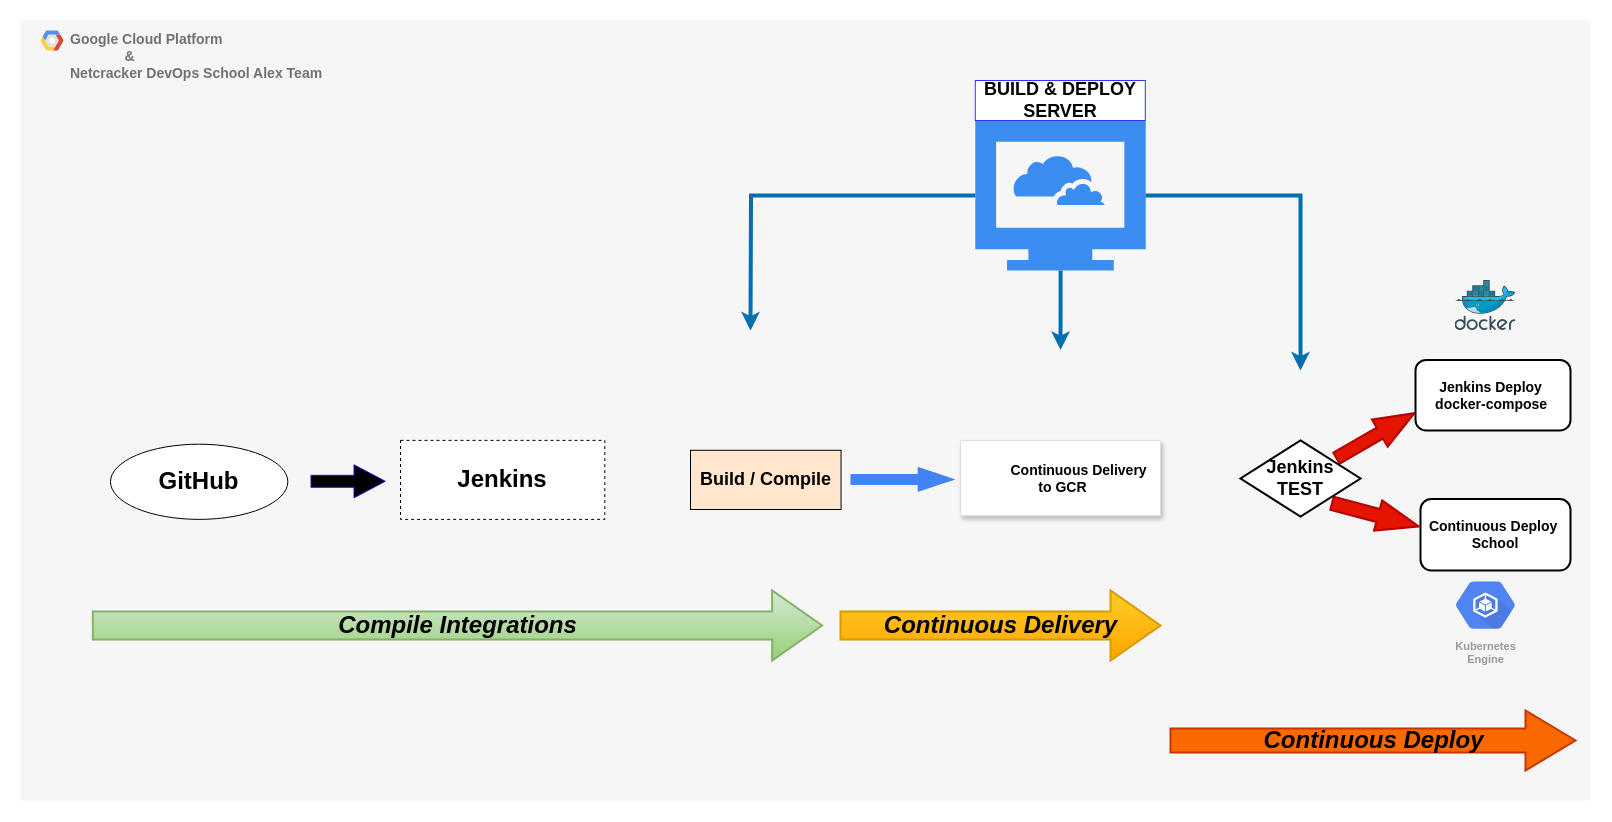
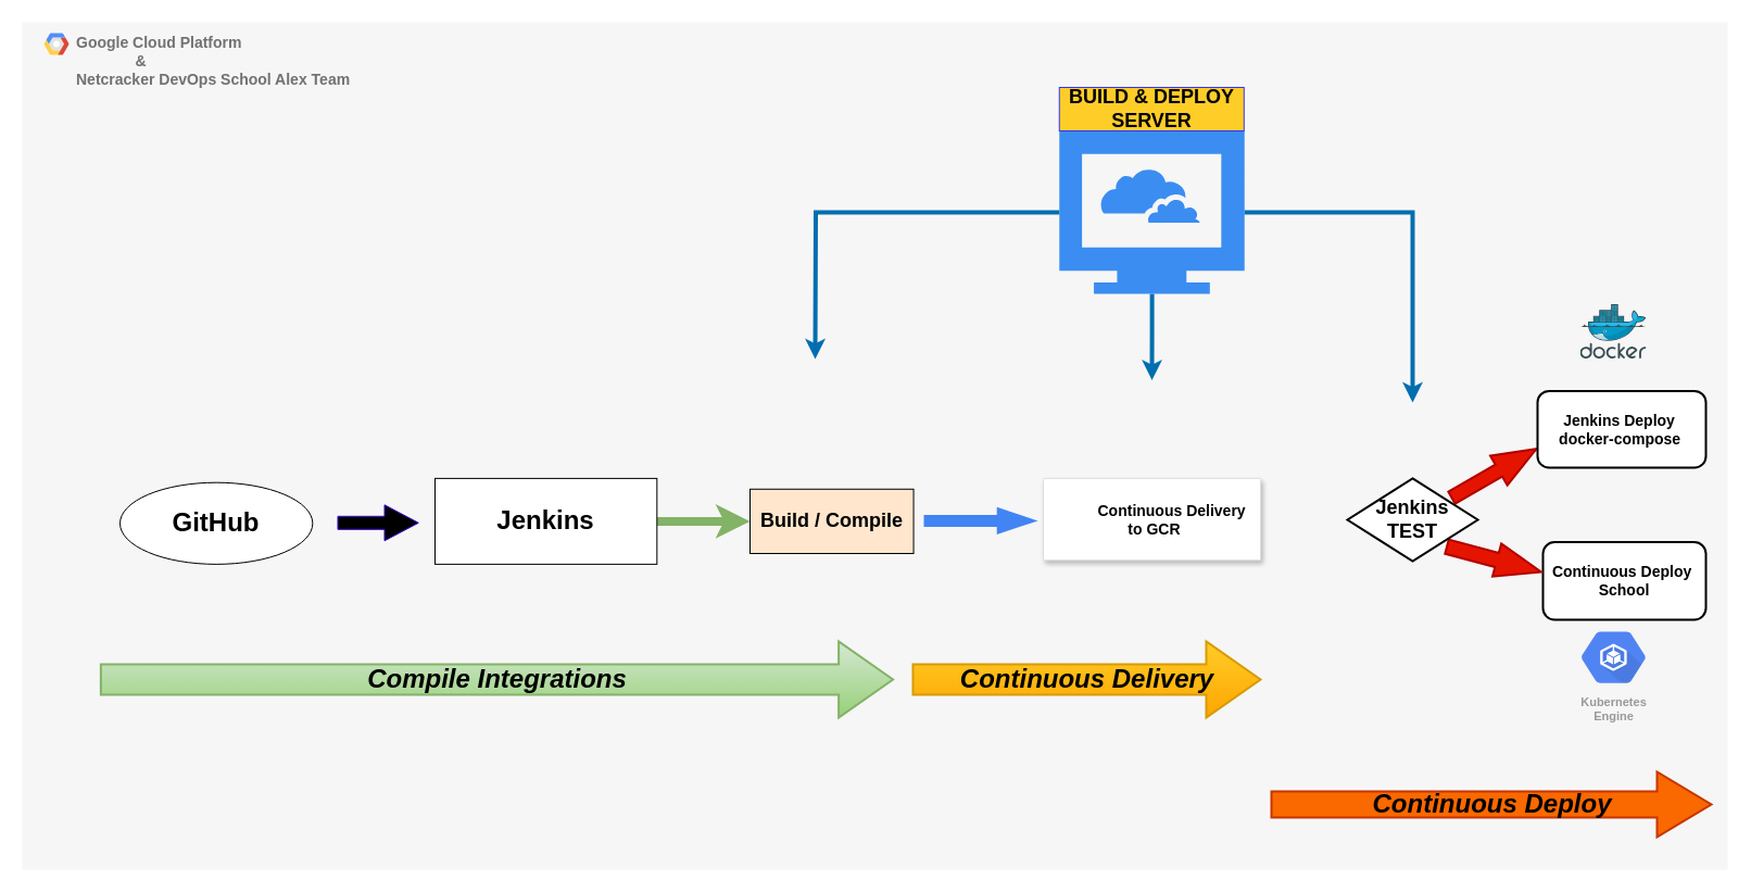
  <mxCell id="0" />
  <mxCell id="1" parent="0" />
  <mxCell id="2" value="&lt;b&gt;Google Cloud Platform &lt;br&gt;&amp;nbsp; &amp;nbsp; &amp;nbsp; &amp;nbsp; &amp;nbsp; &amp;nbsp; &amp;nbsp; &amp;amp;&lt;br&gt;Netcracker DevOps School Alex Team&lt;br&gt;&lt;/b&gt;" style="fillColor=#F6F6F6;strokeColor=none;shadow=0;gradientColor=none;fontSize=14;align=left;spacing=10;fontColor=#717171;9E9E9E;verticalAlign=top;spacingTop=-4;fontStyle=0;spacingLeft=40;html=1;" parent="1" vertex="1"><mxGeometry x="20" y="20" width="1570" height="780" as="geometry" /></mxCell>
  <mxCell id="3" value="" style="shape=mxgraph.gcp2.google_cloud_platform;fillColor=#F6F6F6;strokeColor=none;shadow=0;gradientColor=none;" parent="2" vertex="1"><mxGeometry width="23" height="20" relative="1" as="geometry"><mxPoint x="20" y="10" as="offset" /></mxGeometry></mxCell>
- <mxCell id="5" value="&lt;font style=&quot;font-size: 24px&quot;&gt;&lt;b&gt;Jenkins&lt;/b&gt;&lt;/font&gt;" style="whiteSpace=wrap;html=1;dashed=1;" parent="2" vertex="1"><mxGeometry x="380.003" y="419.895" width="204.315" height="78.987" as="geometry" /></mxCell>
+ <mxCell id="4" value="" style="edgeStyle=orthogonalEdgeStyle;rounded=0;orthogonalLoop=1;jettySize=auto;html=1;strokeWidth=8;fillColor=#d5e8d4;strokeColor=#82b366;gradientColor=#97d077;" parent="2" source="5" target="9" edge="1"><mxGeometry relative="1" as="geometry" /></mxCell>
+ <mxCell id="5" value="&lt;font style=&quot;font-size: 24px&quot;&gt;&lt;b&gt;Jenkins&lt;/b&gt;&lt;/font&gt;" style="whiteSpace=wrap;html=1;" parent="2" vertex="1"><mxGeometry x="380.003" y="419.895" width="204.315" height="78.987" as="geometry" /></mxCell>
  <mxCell id="6" value="" style="shape=image;html=1;verticalAlign=top;verticalLabelPosition=bottom;labelBackgroundColor=#ffffff;imageAspect=0;aspect=fixed;image=https://cdn4.iconfinder.com/data/icons/logos-brands-5/24/jenkins-128.png" parent="2" vertex="1"><mxGeometry x="443.0" y="329.454" width="56.712" height="56.712" as="geometry" /></mxCell>
  <mxCell id="7" value="" style="shape=image;html=1;verticalAlign=top;verticalLabelPosition=bottom;labelBackgroundColor=#ffffff;imageAspect=0;aspect=fixed;image=https://cdn4.iconfinder.com/data/icons/socialcones/508/Github-128.png" parent="2" vertex="1"><mxGeometry x="140.859" y="319.998" width="75.616" height="75.616" as="geometry" /></mxCell>
  <mxCell id="8" value="&lt;font style=&quot;font-size: 24px&quot;&gt;&lt;b&gt;GitHub&lt;/b&gt;&lt;/font&gt;" style="ellipse;whiteSpace=wrap;html=1;" parent="2" vertex="1"><mxGeometry x="89.997" y="423.706" width="177.345" height="75.176" as="geometry" /></mxCell>
  <mxCell id="9" value="&lt;font style=&quot;font-size: 18px&quot;&gt;&lt;b&gt;Build / Compile&lt;/b&gt;&lt;/font&gt;" style="rounded=0;whiteSpace=wrap;html=1;fillColor=#ffe6cc;" parent="2" vertex="1"><mxGeometry x="669.999" y="429.769" width="150.548" height="59.241" as="geometry" /></mxCell>
  <mxCell id="10" value="" style="shape=image;html=1;verticalAlign=top;verticalLabelPosition=bottom;labelBackgroundColor=#ffffff;imageAspect=0;aspect=fixed;image=https://cdn4.iconfinder.com/data/icons/logos-brands-5/24/jenkins-128.png" parent="2" vertex="1"><mxGeometry x="698.973" y="329.454" width="56.712" height="56.712" as="geometry" /></mxCell>
  <mxCell id="11" value="&lt;b&gt;&amp;nbsp; &amp;nbsp; &amp;nbsp; &amp;nbsp; &amp;nbsp; &amp;nbsp; &amp;nbsp;&lt;font color=&quot;#000000&quot; style=&quot;font-size: 14px&quot;&gt;Continuous Delivery&lt;br&gt;&amp;nbsp;to GCR&lt;/font&gt;&lt;/b&gt;" style="strokeColor=#dddddd;fillColor=#ffffff;shadow=1;strokeWidth=1;rounded=1;absoluteArcSize=1;arcSize=2;fontSize=10;fontColor=#9E9E9E;align=center;html=1;" parent="2" vertex="1"><mxGeometry x="940" y="419.9" width="200" height="75.33" as="geometry" /></mxCell>
  <mxCell id="12" value="" style="edgeStyle=orthogonalEdgeStyle;fontSize=12;html=1;endArrow=blockThin;endFill=1;rounded=0;strokeWidth=11;endSize=4;startSize=4;dashed=0;strokeColor=#4284F3;" parent="2" edge="1"><mxGeometry width="100" relative="1" as="geometry"><mxPoint x="830.0" y="458.89" as="sourcePoint" /><mxPoint x="930" y="458.89" as="targetPoint" /></mxGeometry></mxCell>
  <mxCell id="13" value="" style="html=1;shadow=0;dashed=0;align=center;verticalAlign=middle;shape=mxgraph.arrows2.arrow;dy=0.6;dx=40;notch=0;fontSize=10;strokeWidth=2;perimeterSpacing=1;rotation=-30;fillColor=#e51400;strokeColor=#B20000;fontColor=#ffffff;" parent="2" vertex="1"><mxGeometry x="1310" y="399.45" width="90" height="31.4" as="geometry" /></mxCell>
  <mxCell id="14" value="&lt;b&gt;&lt;font style=&quot;font-size: 14px&quot;&gt;Jenkins Deploy&amp;nbsp;&lt;br&gt;docker-compose&lt;/font&gt;&amp;nbsp;&lt;/b&gt;" style="rounded=1;whiteSpace=wrap;html=1;fontSize=10;strokeWidth=2;" parent="2" vertex="1"><mxGeometry x="1395" y="339.45" width="155" height="70.55" as="geometry" /></mxCell>
  <mxCell id="15" value="&lt;font style=&quot;font-size: 14px&quot;&gt;&lt;b&gt;Continuous Deploy&amp;nbsp;&lt;br&gt;School&lt;/b&gt;&lt;/font&gt;" style="rounded=1;whiteSpace=wrap;html=1;fontSize=10;strokeWidth=2;" parent="2" vertex="1"><mxGeometry x="1400" y="478.6" width="150" height="71.4" as="geometry" /></mxCell>
  <mxCell id="16" value="" style="html=1;shadow=0;dashed=0;align=center;verticalAlign=middle;shape=mxgraph.arrows2.arrow;dy=0.57;dx=42.16;notch=0;fontSize=10;strokeWidth=2;perimeterSpacing=1;rotation=15;fillColor=#e51400;strokeColor=#B20000;fontColor=#ffffff;" parent="2" vertex="1"><mxGeometry x="1310" y="478.58" width="89.83" height="31.4" as="geometry" /></mxCell>
  <mxCell id="17" value="" style="aspect=fixed;html=1;points=[];align=center;image;fontSize=12;image=img/lib/mscae/Docker.svg;strokeWidth=2;" parent="2" vertex="1"><mxGeometry x="1434.51" y="260" width="60.98" height="50" as="geometry" /></mxCell>
  <mxCell id="18" value="Kubernetes&#10;Engine" style="html=1;fillColor=#5184F3;strokeColor=none;verticalAlign=top;labelPosition=center;verticalLabelPosition=bottom;align=center;spacingTop=-6;fontSize=11;fontStyle=1;fontColor=#999999;shape=mxgraph.gcp2.hexIcon;prIcon=container_engine" parent="2" vertex="1"><mxGeometry x="1420" y="550" width="90" height="69.25" as="geometry" /></mxCell>
  <mxCell id="19" value="&lt;font style=&quot;font-size: 18px&quot;&gt;&lt;b&gt;Jenkins TEST&lt;/b&gt;&lt;/font&gt;" style="rhombus;whiteSpace=wrap;html=1;fontSize=10;strokeWidth=2;" parent="2" vertex="1"><mxGeometry x="1220" y="419.9" width="120" height="76.2" as="geometry" /></mxCell>
  <mxCell id="20" value="&lt;font style=&quot;font-size: 24px&quot;&gt;&lt;b&gt;&lt;i&gt;Compile Integrations&lt;/i&gt;&lt;/b&gt;&lt;/font&gt;" style="html=1;shadow=0;dashed=0;align=center;verticalAlign=middle;shape=mxgraph.arrows2.arrow;dy=0.6;dx=50;notch=0;fontSize=10;strokeWidth=2;gradientColor=#97d077;fillColor=#d5e8d4;strokeColor=#82b366;" parent="2" vertex="1"><mxGeometry x="72.36" y="570" width="729.26" height="70" as="geometry" /></mxCell>
  <mxCell id="21" value="&lt;font style=&quot;font-size: 24px&quot;&gt;&lt;b&gt;&lt;i&gt;Continuous Delivery&lt;/i&gt;&lt;/b&gt;&lt;/font&gt;" style="html=1;shadow=0;dashed=0;align=center;verticalAlign=middle;shape=mxgraph.arrows2.arrow;dy=0.6;dx=50;notch=0;fontSize=10;strokeWidth=2;gradientColor=#ffa500;fillColor=#ffcd28;strokeColor=#d79b00;" parent="2" vertex="1"><mxGeometry x="820" y="570" width="320" height="70" as="geometry" /></mxCell>
  <mxCell id="22" value="&lt;font style=&quot;font-size: 24px&quot;&gt;&lt;b&gt;&lt;i&gt;Continuous Deploy&lt;/i&gt;&lt;/b&gt;&lt;/font&gt;" style="html=1;shadow=0;dashed=0;align=center;verticalAlign=middle;shape=mxgraph.arrows2.arrow;dy=0.6;dx=50;notch=0;fontSize=10;strokeWidth=2;fillColor=#fa6800;strokeColor=#C73500;fontColor=#000000;" parent="2" vertex="1"><mxGeometry x="1150" y="690" width="405" height="60" as="geometry" /></mxCell>
  <mxCell id="23" value="" style="shape=flexArrow;endArrow=classic;html=1;width=12;endSize=10.09;strokeColor=#3700CC;fillColor=#000000;" parent="2" edge="1"><mxGeometry width="50" height="50" relative="1" as="geometry"><mxPoint x="290.002" y="460.795" as="sourcePoint" /><mxPoint x="365.275" y="460.795" as="targetPoint" /><Array as="points"><mxPoint x="290.002" y="460.795" /></Array></mxGeometry></mxCell>
  <mxCell id="24" value="" style="shape=image;verticalLabelPosition=bottom;labelBackgroundColor=#ffffff;verticalAlign=top;aspect=fixed;imageAspect=0;image=https://carlossanchez.files.wordpress.com/2019/06/21046548.png;" parent="2" vertex="1"><mxGeometry x="1005" y="329.45" width="70" height="70" as="geometry" /></mxCell>
  <mxCell id="25" value="" style="edgeStyle=orthogonalEdgeStyle;rounded=0;orthogonalLoop=1;jettySize=auto;html=1;fillColor=#1ba1e2;strokeWidth=4;strokeColor=#006EAF;" edge="1" parent="2" source="26" target="24"><mxGeometry relative="1" as="geometry" /></mxCell>
  <mxCell id="26" value="" style="html=1;aspect=fixed;strokeColor=none;shadow=0;align=center;verticalAlign=top;fillColor=#3B8DF1;shape=mxgraph.gcp2.cloud_computer" vertex="1" parent="2"><mxGeometry x="954.78" y="100" width="170.45" height="150" as="geometry" /></mxCell>
  <mxCell id="27" value="" style="shape=image;verticalLabelPosition=bottom;labelBackgroundColor=#ffffff;verticalAlign=top;aspect=fixed;imageAspect=0;image=https://carlossanchez.files.wordpress.com/2019/06/21046548.png;" parent="2" vertex="1"><mxGeometry x="940" y="433.58" width="45" height="45" as="geometry" /></mxCell>
- <mxCell id="28" value="&lt;span style=&quot;font-size: 18px&quot;&gt;&lt;b&gt;BUILD &amp;amp; DEPLOY SERVER&lt;/b&gt;&lt;/span&gt;" style="rounded=0;whiteSpace=wrap;html=1;strokeColor=#3333FF;" vertex="1" parent="2"><mxGeometry x="954.78" y="60" width="170" height="40" as="geometry" /></mxCell>
+ <mxCell id="28" value="&lt;span style=&quot;font-size: 18px&quot;&gt;&lt;b&gt;BUILD &amp;amp; DEPLOY SERVER&lt;/b&gt;&lt;/span&gt;" style="rounded=0;whiteSpace=wrap;html=1;strokeColor=#3333FF;fillColor=#ffcd28;" vertex="1" parent="2"><mxGeometry x="954.78" y="60" width="170" height="40" as="geometry" /></mxCell>
  <mxCell id="29" value="" style="edgeStyle=orthogonalEdgeStyle;rounded=0;orthogonalLoop=1;jettySize=auto;html=1;strokeWidth=4;fillColor=#1ba1e2;strokeColor=#006EAF;" edge="1" parent="2" source="26"><mxGeometry relative="1" as="geometry"><mxPoint x="1280" y="350" as="targetPoint" /><Array as="points"><mxPoint x="1280" y="175" /></Array></mxGeometry></mxCell>
  <mxCell id="30" value="" style="edgeStyle=orthogonalEdgeStyle;rounded=0;orthogonalLoop=1;jettySize=auto;html=1;strokeWidth=4;fillColor=#1ba1e2;strokeColor=#006EAF;" edge="1" parent="2" source="26"><mxGeometry relative="1" as="geometry"><mxPoint x="730" y="310" as="targetPoint" /></mxGeometry></mxCell>
  <mxCell id="31" value="" style="shape=image;html=1;verticalAlign=top;verticalLabelPosition=bottom;labelBackgroundColor=#ffffff;imageAspect=0;aspect=fixed;image=https://cdn4.iconfinder.com/data/icons/logos-brands-5/24/jenkins-128.png" vertex="1" parent="2"><mxGeometry x="1250.003" y="353.284" width="56.712" height="56.712" as="geometry" /></mxCell>
